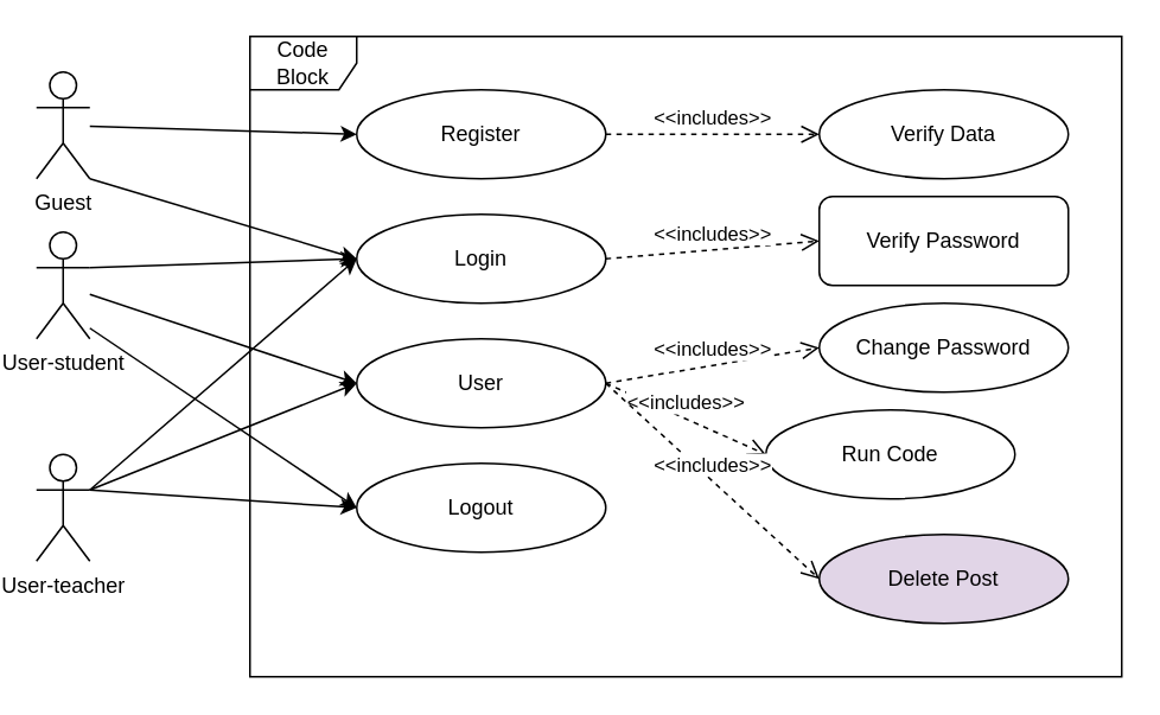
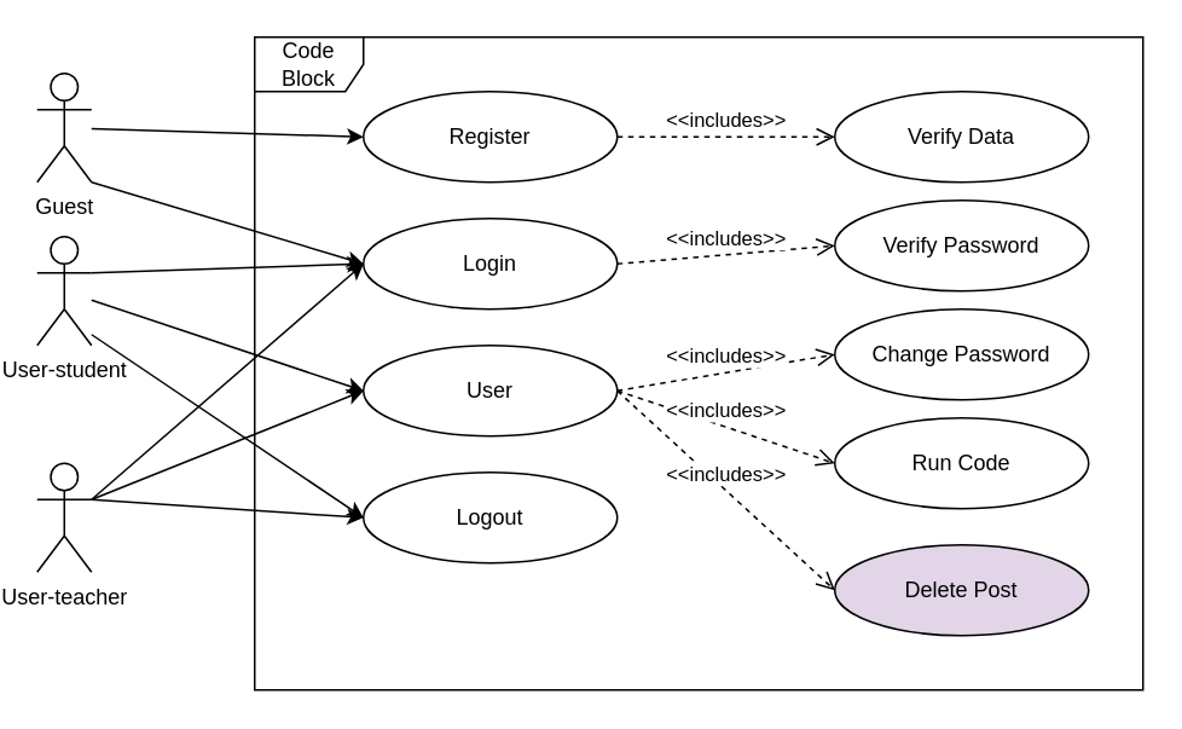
  <mxCell id="0" />
  <mxCell id="1" parent="0" />
  <mxCell id="2" value="Guest" style="shape=umlActor;verticalLabelPosition=bottom;labelBackgroundColor=#ffffff;verticalAlign=top;html=1;" parent="1" vertex="1"><mxGeometry x="20" y="40" width="30" height="60" as="geometry" /></mxCell>
  <mxCell id="3" value="User-student" style="shape=umlActor;verticalLabelPosition=bottom;labelBackgroundColor=#ffffff;verticalAlign=top;html=1;" parent="1" vertex="1"><mxGeometry x="20" y="130" width="30" height="60" as="geometry" /></mxCell>
  <mxCell id="4" value="Register" style="ellipse;whiteSpace=wrap;html=1;" parent="1" vertex="1"><mxGeometry x="200" y="50" width="140" height="50" as="geometry" /></mxCell>
  <mxCell id="5" value="Login" style="ellipse;whiteSpace=wrap;html=1;" parent="1" vertex="1"><mxGeometry x="200" y="120" width="140" height="50" as="geometry" /></mxCell>
  <mxCell id="6" value="User" style="ellipse;whiteSpace=wrap;html=1;" parent="1" vertex="1"><mxGeometry x="200" y="190" width="140" height="50" as="geometry" /></mxCell>
  <mxCell id="7" value="Logout" style="ellipse;whiteSpace=wrap;html=1;" parent="1" vertex="1"><mxGeometry x="200" y="260" width="140" height="50" as="geometry" /></mxCell>
  <mxCell id="8" value="Change Password" style="ellipse;whiteSpace=wrap;html=1;" parent="1" vertex="1"><mxGeometry x="460" y="170" width="140" height="50" as="geometry" /></mxCell>
  <mxCell id="9" value="" style="endArrow=classic;html=1;entryX=0;entryY=0.5;entryDx=0;entryDy=0;" parent="1" source="2" target="4" edge="1"><mxGeometry width="50" height="50" relative="1" as="geometry"><mxPoint x="280" y="310" as="sourcePoint" /><mxPoint x="330" y="260" as="targetPoint" /></mxGeometry></mxCell>
  <mxCell id="10" value="" style="endArrow=classic;html=1;exitX=1;exitY=1;exitDx=0;exitDy=0;exitPerimeter=0;entryX=0;entryY=0.5;entryDx=0;entryDy=0;" parent="1" source="2" target="5" edge="1"><mxGeometry width="50" height="50" relative="1" as="geometry"><mxPoint x="280" y="310" as="sourcePoint" /><mxPoint x="330" y="260" as="targetPoint" /></mxGeometry></mxCell>
  <mxCell id="11" value="" style="endArrow=classic;html=1;entryX=0;entryY=0.5;entryDx=0;entryDy=0;exitX=1;exitY=0.333;exitDx=0;exitDy=0;exitPerimeter=0;" parent="1" source="3" target="5" edge="1"><mxGeometry width="50" height="50" relative="1" as="geometry"><mxPoint x="280" y="310" as="sourcePoint" /><mxPoint x="330" y="260" as="targetPoint" /></mxGeometry></mxCell>
  <mxCell id="12" value="" style="endArrow=classic;html=1;entryX=0;entryY=0.5;entryDx=0;entryDy=0;" parent="1" source="3" target="6" edge="1"><mxGeometry width="50" height="50" relative="1" as="geometry"><mxPoint x="280" y="310" as="sourcePoint" /><mxPoint x="330" y="260" as="targetPoint" /></mxGeometry></mxCell>
  <mxCell id="13" value="" style="endArrow=classic;html=1;entryX=0;entryY=0.5;entryDx=0;entryDy=0;exitX=1;exitY=0.9;exitDx=0;exitDy=0;exitPerimeter=0;" parent="1" source="3" target="7" edge="1"><mxGeometry width="50" height="50" relative="1" as="geometry"><mxPoint x="280" y="310" as="sourcePoint" /><mxPoint x="330" y="260" as="targetPoint" /></mxGeometry></mxCell>
  <mxCell id="14" value="Code Block" style="shape=umlFrame;whiteSpace=wrap;html=1;" parent="1" vertex="1"><mxGeometry x="140" y="20" width="490" height="360" as="geometry" /></mxCell>
  <mxCell id="15" value="User-teacher" style="shape=umlActor;verticalLabelPosition=bottom;labelBackgroundColor=#ffffff;verticalAlign=top;html=1;" vertex="1" parent="1"><mxGeometry x="20" y="255" width="30" height="60" as="geometry" /></mxCell>
  <mxCell id="16" value="" style="endArrow=classic;html=1;entryX=0;entryY=0.5;entryDx=0;entryDy=0;exitX=1;exitY=0.333;exitDx=0;exitDy=0;exitPerimeter=0;" edge="1" parent="1" source="15" target="5"><mxGeometry width="50" height="50" relative="1" as="geometry"><mxPoint x="280" y="310" as="sourcePoint" /><mxPoint x="330" y="260" as="targetPoint" /></mxGeometry></mxCell>
  <mxCell id="17" value="" style="endArrow=classic;html=1;entryX=0;entryY=0.5;entryDx=0;entryDy=0;exitX=1;exitY=0.333;exitDx=0;exitDy=0;exitPerimeter=0;" edge="1" parent="1" source="15" target="6"><mxGeometry width="50" height="50" relative="1" as="geometry"><mxPoint x="280" y="310" as="sourcePoint" /><mxPoint x="330" y="260" as="targetPoint" /></mxGeometry></mxCell>
  <mxCell id="18" value="" style="endArrow=classic;html=1;entryX=0;entryY=0.5;entryDx=0;entryDy=0;exitX=1;exitY=0.333;exitDx=0;exitDy=0;exitPerimeter=0;" edge="1" parent="1" source="15" target="7"><mxGeometry width="50" height="50" relative="1" as="geometry"><mxPoint x="280" y="310" as="sourcePoint" /><mxPoint x="330" y="260" as="targetPoint" /></mxGeometry></mxCell>
- <mxCell id="19" value="Run Code" style="ellipse;whiteSpace=wrap;html=1;" vertex="1" parent="1"><mxGeometry x="430" y="230" width="140" height="50" as="geometry" /></mxCell>
+ <mxCell id="19" value="Run Code" style="ellipse;whiteSpace=wrap;html=1;" vertex="1" parent="1"><mxGeometry x="460" y="230" width="140" height="50" as="geometry" /></mxCell>
  <mxCell id="20" value="Delete Post" style="ellipse;whiteSpace=wrap;html=1;fillColor=#e1d5e7;" vertex="1" parent="1"><mxGeometry x="460" y="300" width="140" height="50" as="geometry" /></mxCell>
  <mxCell id="21" value="&amp;lt;&amp;lt;includes&amp;gt;&amp;gt;" style="html=1;verticalAlign=bottom;endArrow=open;dashed=1;endSize=8;entryX=0;entryY=0.5;entryDx=0;entryDy=0;exitX=1;exitY=0.5;exitDx=0;exitDy=0;" edge="1" parent="1" source="6" target="8"><mxGeometry relative="1" as="geometry"><mxPoint x="340" y="290" as="sourcePoint" /><mxPoint x="260" y="290" as="targetPoint" /></mxGeometry></mxCell>
  <mxCell id="22" value="&amp;lt;&amp;lt;includes&amp;gt;&amp;gt;" style="html=1;verticalAlign=bottom;endArrow=open;dashed=1;endSize=8;entryX=0;entryY=0.5;entryDx=0;entryDy=0;exitX=1;exitY=0.5;exitDx=0;exitDy=0;" edge="1" parent="1" source="6" target="19"><mxGeometry relative="1" as="geometry"><mxPoint x="340" y="290" as="sourcePoint" /><mxPoint x="260" y="290" as="targetPoint" /></mxGeometry></mxCell>
  <mxCell id="23" value="&amp;lt;&amp;lt;includes&amp;gt;&amp;gt;" style="html=1;verticalAlign=bottom;endArrow=open;dashed=1;endSize=8;entryX=0;entryY=0.5;entryDx=0;entryDy=0;exitX=1;exitY=0.5;exitDx=0;exitDy=0;" edge="1" parent="1" source="6" target="20"><mxGeometry relative="1" as="geometry"><mxPoint x="340" y="290" as="sourcePoint" /><mxPoint x="260" y="290" as="targetPoint" /></mxGeometry></mxCell>
- <mxCell id="24" value="Verify Password" style="whiteSpace=wrap;html=1;rounded=1;" vertex="1" parent="1"><mxGeometry x="460" y="110" width="140" height="50" as="geometry" /></mxCell>
+ <mxCell id="24" value="Verify Password" style="ellipse;whiteSpace=wrap;html=1;" vertex="1" parent="1"><mxGeometry x="460" y="110" width="140" height="50" as="geometry" /></mxCell>
  <mxCell id="25" value="Verify Data" style="ellipse;whiteSpace=wrap;html=1;" vertex="1" parent="1"><mxGeometry x="460" y="50" width="140" height="50" as="geometry" /></mxCell>
  <mxCell id="26" value="&amp;lt;&amp;lt;includes&amp;gt;&amp;gt;" style="html=1;verticalAlign=bottom;endArrow=open;dashed=1;endSize=8;entryX=0;entryY=0.5;entryDx=0;entryDy=0;exitX=1;exitY=0.5;exitDx=0;exitDy=0;" edge="1" parent="1" source="4" target="25"><mxGeometry relative="1" as="geometry"><mxPoint x="340" y="290" as="sourcePoint" /><mxPoint x="260" y="290" as="targetPoint" /></mxGeometry></mxCell>
  <mxCell id="27" value="&amp;lt;&amp;lt;includes&amp;gt;&amp;gt;" style="html=1;verticalAlign=bottom;endArrow=open;dashed=1;endSize=8;entryX=0;entryY=0.5;entryDx=0;entryDy=0;exitX=1;exitY=0.5;exitDx=0;exitDy=0;" edge="1" parent="1" source="5" target="24"><mxGeometry relative="1" as="geometry"><mxPoint x="340" y="290" as="sourcePoint" /><mxPoint x="260" y="290" as="targetPoint" /></mxGeometry></mxCell>
